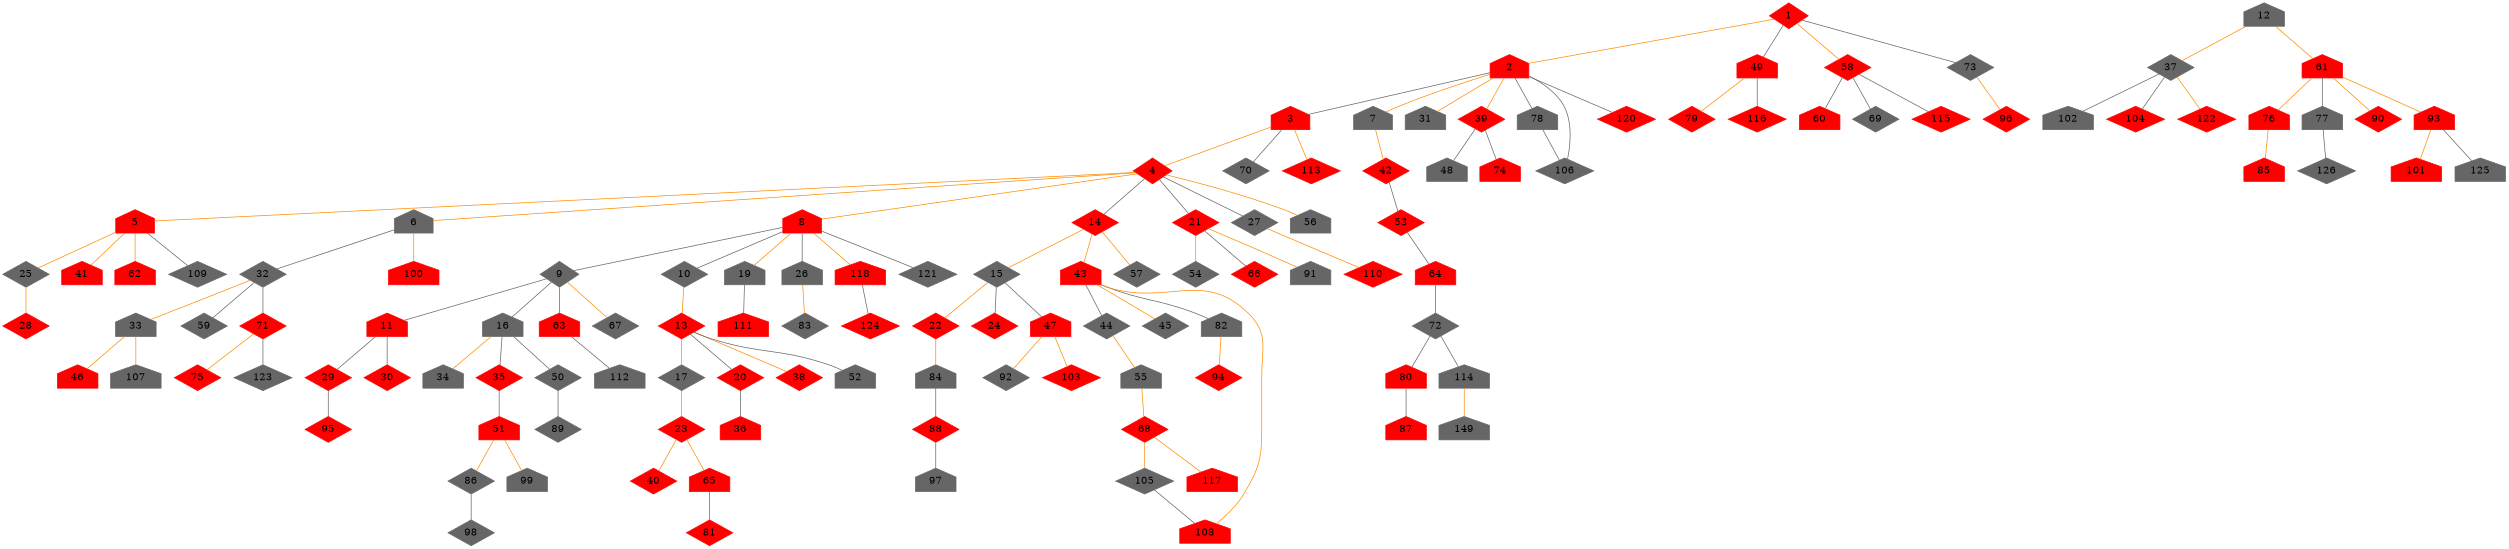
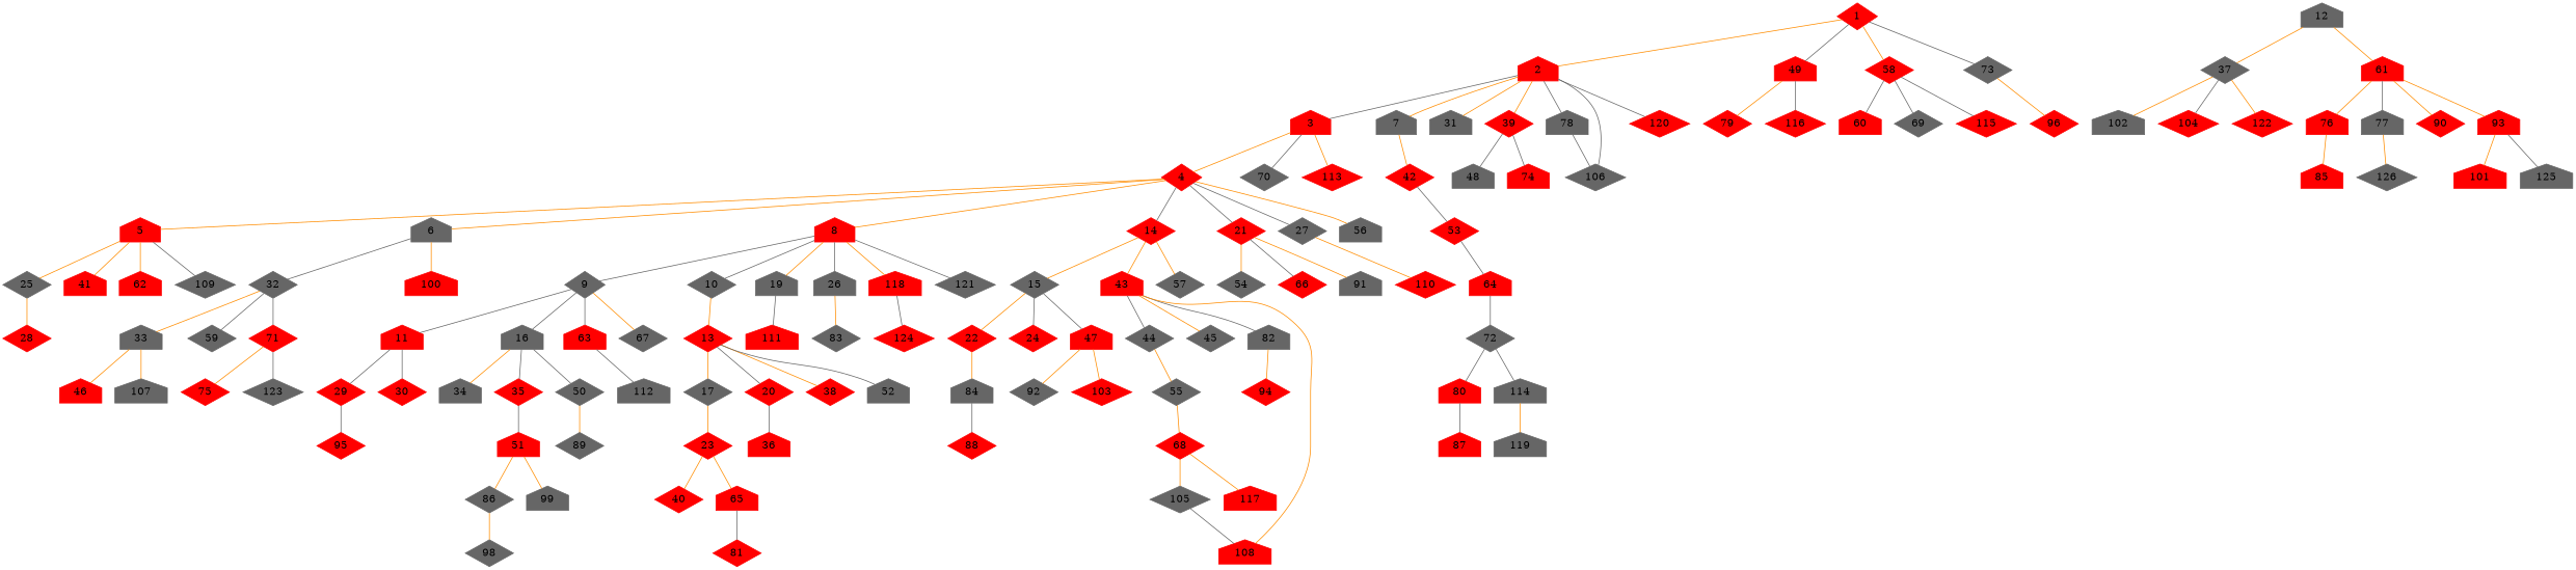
  graph {
    node [color=red shape=diamond style=filled]
    edge [color=darkorange]
    2 [shape=house]
    1
    49 [shape=house]
    58
    73 [color=gray40]
    3 [shape=house]
    7 [color=gray40 shape=house]
    31 [color=gray40 shape=house]
    39
    78 [color=gray40 shape=house]
    106 [color=gray40]
    120
    79
    116
    60 [shape=house]
    69 [color=gray40]
    115
    96
    4
    70 [color=gray40]
    113
    42
    48 [color=gray40 shape=house]
    74 [shape=house]
    5 [shape=house]
    6 [color=gray40 shape=house]
    8 [shape=house]
    14
    21
    27 [color=gray40]
    56 [color=gray40 shape=house]
    25 [color=gray40]
    41 [shape=house]
    62 [shape=house]
    109 [color=gray40]
    32 [color=gray40]
    100 [shape=house]
    9 [color=gray40]
    10 [color=gray40]
    19 [color=gray40 shape=house]
    26 [color=gray40 shape=house]
    118 [shape=house]
    121 [color=gray40]
    15 [color=gray40]
    43 [shape=house]
    57 [color=gray40]
    54 [color=gray40]
    66
    91 [color=gray40 shape=house]
    110
    28
    12 [color=gray40 shape=house]
    37 [color=gray40]
    61 [shape=house]
    33 [color=gray40 shape=house]
    59 [color=gray40]
    71
    53
    11 [shape=house]
    16 [color=gray40 shape=house]
    63 [shape=house]
    67 [color=gray40]
    13
    111 [shape=house]
    83 [color=gray40]
    124
    29
    30
    34 [color=gray40 shape=house]
    35
    50 [color=gray40]
    112 [color=gray40 shape=house]
    17 [color=gray40]
    20
    38
    52 [color=gray40 shape=house]
    95
    102 [color=gray40 shape=house]
    104
    122
    76 [shape=house]
    77 [color=gray40 shape=house]
    90
    93 [shape=house]
    23
    36 [shape=house]
    22
    24
    47 [shape=house]
    44 [color=gray40]
    45 [color=gray40]
    82 [color=gray40 shape=house]
    108 [shape=house]
    84 [color=gray40 shape=house]
    92 [color=gray40]
    103
    51 [shape=house]
    89 [color=gray40]
    40
    65 [shape=house]
    88
    81
    46 [shape=house]
    107 [color=gray40 shape=house]
    75
    123 [color=gray40]
    86 [color=gray40]
    99 [color=gray40 shape=house]
    64 [shape=house]
-   55 [color=gray40 shape=house]
+   55 [color=gray40]
    94
    68
    98 [color=gray40]
    72 [color=gray40]
    105 [color=gray40]
    117 [shape=house]
    85 [shape=house]
    126 [color=gray40]
    101 [shape=house]
    125 [color=gray40 shape=house]
    80 [shape=house]
    114 [color=gray40 shape=house]
    87 [shape=house]
-   119 [color=gray40 shape=house label=149]
-   97 [color=gray40 shape=house]
+   119 [color=gray40 shape=house]
    2 -- 3 [color=gray40]
    2 -- 7
    2 -- 31
    2 -- 39
    2 -- 78 [color=gray40]
    2 -- 106 [color=gray40]
    2 -- 120 [color=gray40]
    1 -- 2
    1 -- 49 [color=gray40]
    1 -- 58
    1 -- 73 [color=gray40]
    49 -- 79
    49 -- 116 [color=gray40]
    58 -- 60 [color=gray40]
    58 -- 69 [color=gray40]
    58 -- 115 [color=gray40]
    73 -- 96
    3 -- 4
    3 -- 70 [color=gray40]
    3 -- 113
    7 -- 42
    39 -- 48 [color=gray40]
    39 -- 74 [color=gray40]
    78 -- 106 [color=gray40]
    4 -- 5
    4 -- 6
    4 -- 8
    4 -- 14 [color=gray40]
    4 -- 21 [color=gray40]
    4 -- 27 [color=gray40]
    4 -- 56
    42 -- 53 [color=gray40]
    5 -- 25
    5 -- 41
    5 -- 62
    5 -- 109 [color=gray40]
    6 -- 32 [color=gray40]
    6 -- 100
    8 -- 9 [color=gray40]
    8 -- 10 [color=gray40]
    8 -- 19
    8 -- 26 [color=gray40]
    8 -- 118
    8 -- 121 [color=gray40]
    14 -- 15
    14 -- 43
    14 -- 57
    21 -- 54
    21 -- 66 [color=gray40]
    21 -- 91
    27 -- 110
    25 -- 28
    32 -- 33
    32 -- 59 [color=gray40]
    32 -- 71 [color=gray40]
    9 -- 11 [color=gray40]
    9 -- 16 [color=gray40]
    9 -- 63 [color=gray40]
    9 -- 67
    10 -- 13
    19 -- 111 [color=gray40]
    26 -- 83
    118 -- 124 [color=gray40]
    15 -- 22
    15 -- 24 [color=gray40]
    15 -- 47 [color=gray40]
    43 -- 44 [color=gray40]
    43 -- 45
    43 -- 82 [color=gray40]
    43 -- 108
    12 -- 37
    12 -- 61
-   37 -- 102 [color=gray40]
+   37 -- 102
    37 -- 104 [color=gray40]
    37 -- 122
    61 -- 76
    61 -- 77 [color=gray40]
    61 -- 90
    61 -- 93
    33 -- 46
    33 -- 107
    71 -- 75
    71 -- 123 [color=gray40]
    53 -- 64 [color=gray40]
    11 -- 29 [color=gray40]
    11 -- 30 [color=gray40]
    16 -- 34
    16 -- 35 [color=gray40]
    16 -- 50 [color=gray40]
    63 -- 112 [color=gray40]
    13 -- 17
    13 -- 20 [color=gray40]
    13 -- 38
    13 -- 52 [color=gray40]
    29 -- 95 [color=gray40]
    35 -- 51 [color=gray40]
-   50 -- 89 [color=gray40]
+   50 -- 89
    17 -- 23
    20 -- 36 [color=gray40]
    76 -- 85
-   77 -- 126 [color=gray40]
+   77 -- 126
    93 -- 101
    93 -- 125 [color=gray40]
    23 -- 40
    23 -- 65
    22 -- 84
    47 -- 92
    47 -- 103
    44 -- 55
    82 -- 94
    84 -- 88 [color=gray40]
    51 -- 86
    51 -- 99
    65 -- 81 [color=gray40]
-   88 -- 97 [color=gray40]
-   86 -- 98 [color=gray40]
+   86 -- 98
    64 -- 72 [color=gray40]
    55 -- 68
    68 -- 105
    68 -- 117
    72 -- 80 [color=gray40]
    72 -- 114 [color=gray40]
    105 -- 108 [color=gray40]
    80 -- 87 [color=gray40]
    114 -- 119
  }
